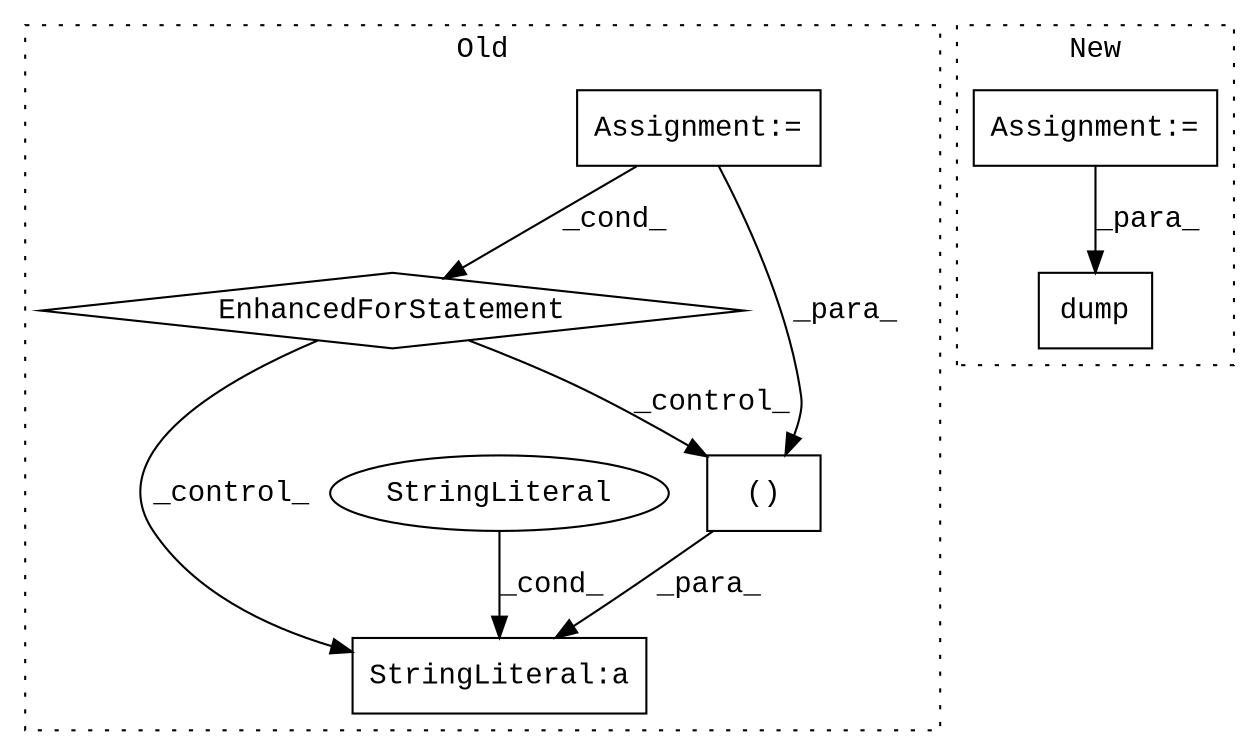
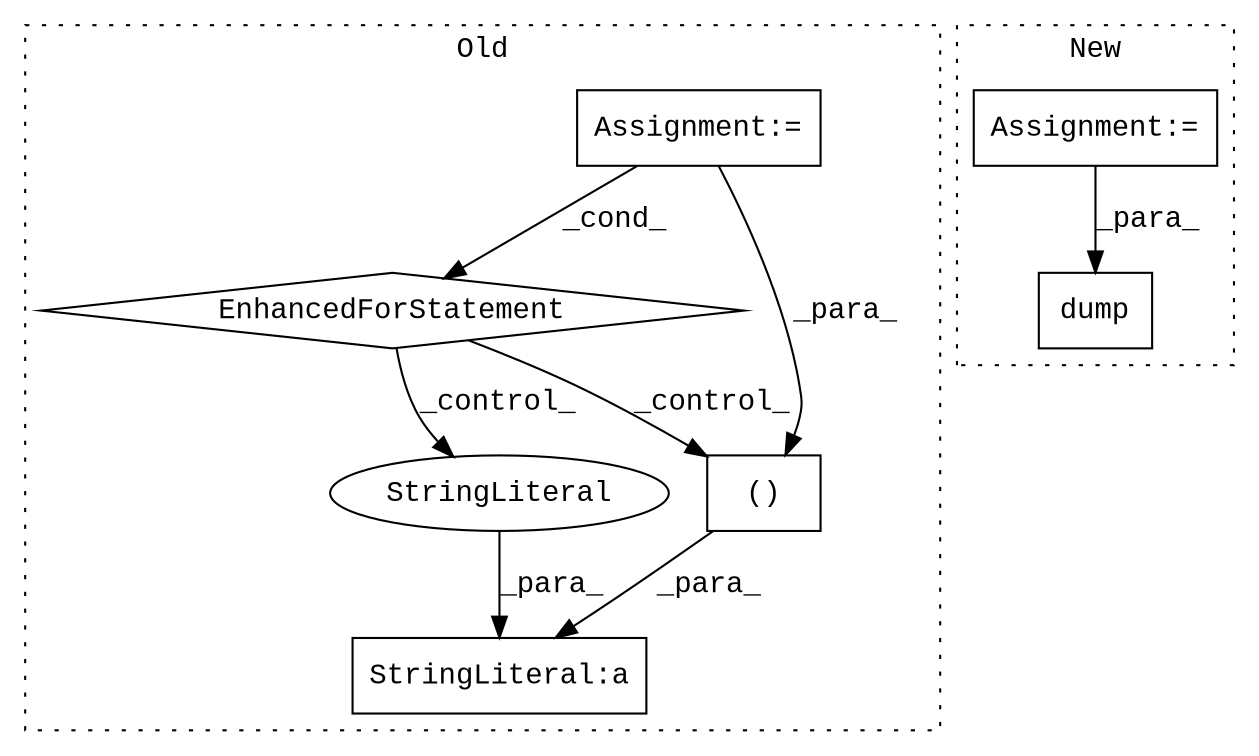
  digraph {
    fontname="Liberation Mono"
    node [a=7 fontname="Liberation Mono" l="53,2" s="1279,1353" shape=box]
    edge [fontname="Liberation Mono"]
    n1 [a=70 label=EnhancedForStatement shape=diamond]
    n2 [label="Assignment:="]
    n3 [a=27 l=10 label="StringLiteral:a" s=1547]
    n4 [a=45 l=56 label=StringLiteral s=1491 shape=ellipse]
    n5 [a=106 l=40 label="()" s=1557]
    n6 [a=32 l="5,1" label=dump s="1910,1932"]
    n7 [l=9 label="Assignment:=" s=1888]
    subgraph cluster_1 {
      label=Old
      style=dotted
      n1
      n2
      n3
      n4
      n5
    }
    subgraph cluster_2 {
      label=New
      style=dotted
      n6
      n7
    }
-   n1 -> n3 [label=_control_]
+   n1 -> n4 [label=_control_]
    n1 -> n5 [label=_control_]
    n2 -> n1 [label=_cond_]
    n2 -> n5 [label=_para_]
-   n4 -> n3 [label=_cond_]
+   n4 -> n3 [label=_para_]
    n5 -> n3 [label=_para_]
    n7 -> n6 [label=_para_]
  }
